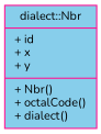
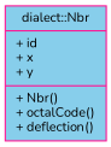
  digraph {
    fontname=Nunito
-   n1 [color=deeppink fillcolor=skyblue fontcolor=black fontname=Nunito fontsize=10 height=0.2 label="{dialect::Nbr\n|+ id\l+ x\l+ y\l|+ Nbr()\l+ octalCode()\l+ dialect()\l}" shape=record style=filled width=0.4]
+   n1 [color=deeppink fillcolor=skyblue fontcolor=black fontname=Nunito fontsize=10 height=0.2 label="{dialect::Nbr\n|+ id\l+ x\l+ y\l|+ Nbr()\l+ octalCode()\l+ deflection()\l}" shape=record style=filled width=0.4]
  }
